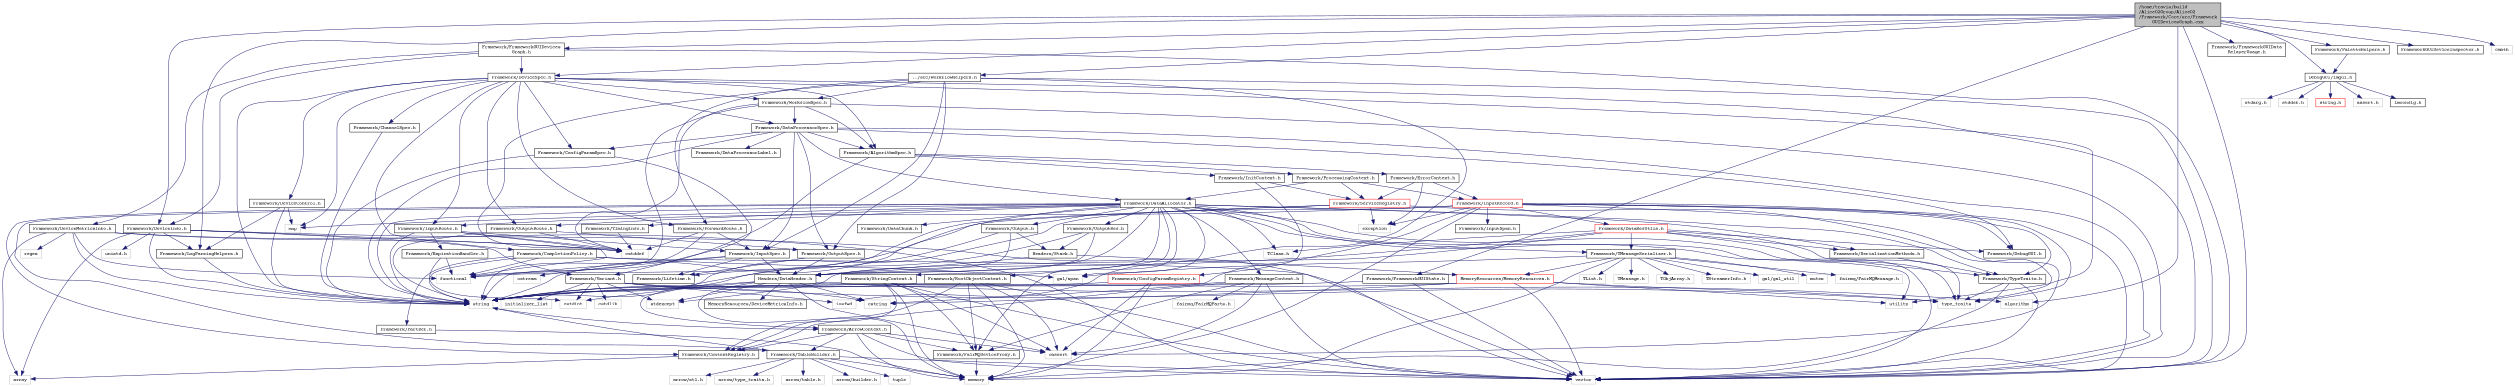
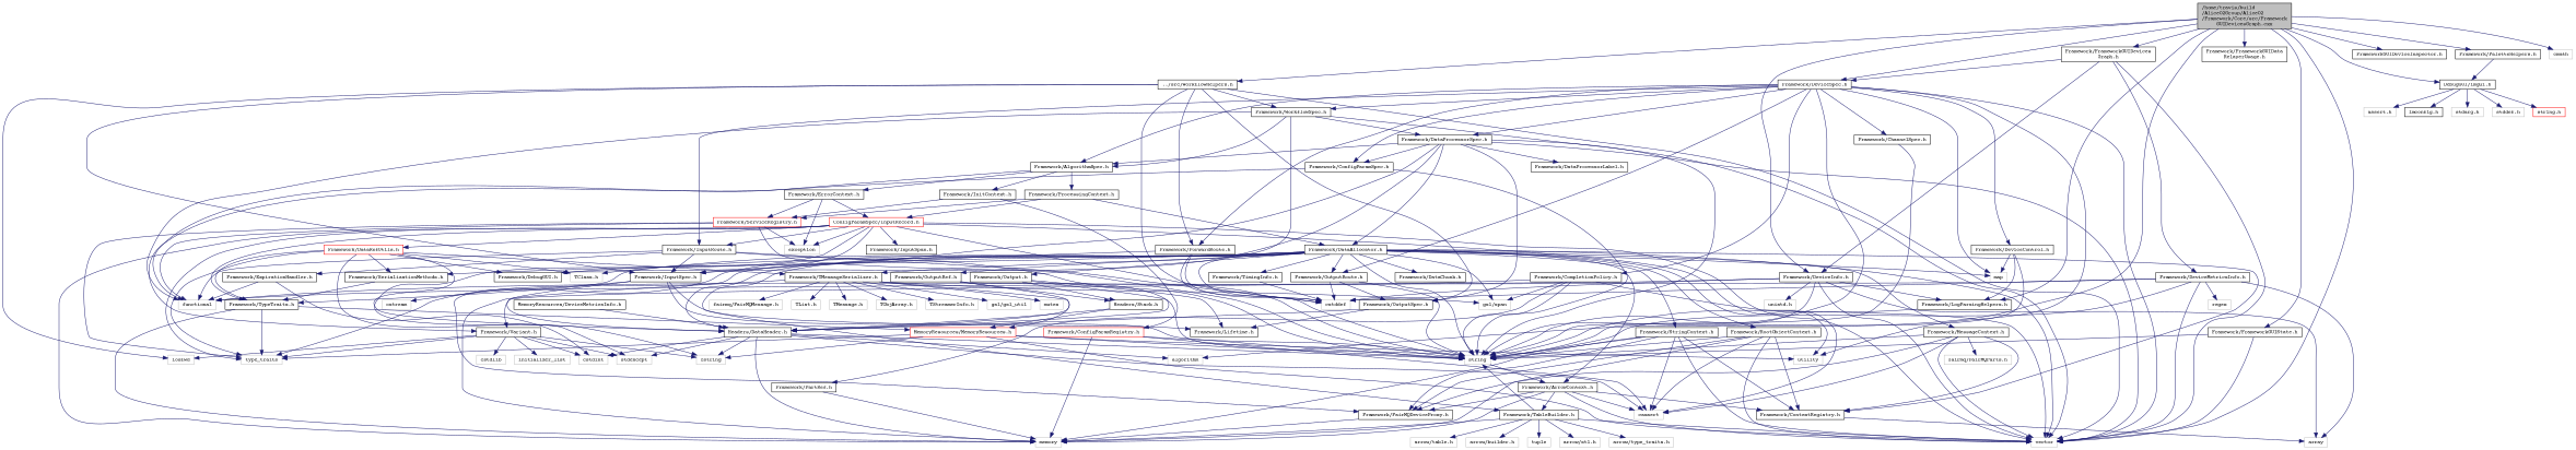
  digraph {
    fontname="Courier Prime"
    node [color=black fontname="Courier Prime" fontsize=10 shape=record]
    edge [color=midnightblue fontname="Courier Prime" fontsize=10 labelfontname=Helvetica labelfontsize=10 style=solid]
    n1 [fillcolor=grey75 fontcolor=black height=0.2 label="/home/travis/build\l/AliceO2Group/AliceO2\l/Framework/Core/src/Framework\lGUIDevicesGraph.cxx" style=filled width=0.4]
    n2 [height=0.2 label="Framework/FrameworkGUIDevices\lGraph.h" width=0.4]
    n3 [height=0.2 label="Framework/DeviceSpec.h" width=0.4]
    n4 [color=grey75 height=0.2 label=vector width=0.4]
    n5 [color=grey75 height=0.2 label=algorithm width=0.4]
    n6 [height=0.2 label="Framework/LogParsingHelpers.h" width=0.4]
    n7 [height=0.2 label="Framework/DeviceInfo.h" width=0.4]
    n8 [height=0.2 label="Framework/FrameworkGUIData\lRelayerUsage.h" width=0.4]
    n9 [height=0.2 label="Framework/FrameworkGUIState.h" width=0.4]
    n10 [height=0.2 label="Framework/PaletteHelpers.h" width=0.4]
    n11 [height=0.2 label="DebugGUI/imgui.h" width=0.4]
    n12 [height=0.2 label="FrameworkGUIDeviceInspector.h" width=0.4]
    n13 [height=0.2 label="../src/WorkflowHelpers.h" width=0.4]
    n14 [color=grey75 height=0.2 label=cmath width=0.4]
    n15 [height=0.2 label="Framework/DeviceMetricsInfo.h" width=0.4]
    n16 [height=0.2 label="Framework/WorkflowSpec.h" width=0.4]
    n17 [height=0.2 label="Framework/DataProcessorSpec.h" width=0.4]
    n18 [height=0.2 label="Framework/AlgorithmSpec.h" width=0.4]
    n19 [color=grey75 height=0.2 label=string width=0.4]
    n20 [color=grey75 height=0.2 label=utility width=0.4]
    n21 [height=0.2 label="Framework/InputRoute.h" width=0.4]
    n22 [height=0.2 label="Framework/OutputRoute.h" width=0.4]
    n23 [color=grey75 height=0.2 label=map width=0.4]
    n24 [height=0.2 label="Framework/ConfigParamSpec.h" width=0.4]
    n25 [height=0.2 label="Framework/ChannelSpec.h" width=0.4]
    n26 [height=0.2 label="Framework/DeviceControl.h" width=0.4]
    n27 [height=0.2 label="Framework/ForwardRoute.h" width=0.4]
    n28 [height=0.2 label="Framework/CompletionPolicy.h" width=0.4]
    n29 [color=grey75 height=0.2 label=cstddef width=0.4]
    n30 [color=grey75 height=0.2 label=array width=0.4]
    n31 [height=0.2 label="Framework/Variant.h" width=0.4]
    n32 [color=grey75 height=0.2 label="unistd.h" width=0.4]
    n33 [height=0.2 label="imconfig.h" width=0.4]
    n34 [color=grey75 height=0.2 label="stdarg.h" width=0.4]
    n35 [color=grey75 height=0.2 label="stddef.h" width=0.4]
    n36 [color=red height=0.2 label="string.h" width=0.4]
    n37 [color=grey75 height=0.2 label="assert.h" width=0.4]
    n38 [height=0.2 label="Framework/InputSpec.h" width=0.4]
    n39 [height=0.2 label="Framework/OutputSpec.h" width=0.4]
    n40 [color=grey75 height=0.2 label=iosfwd width=0.4]
    n41 [color=grey75 height=0.2 label=functional width=0.4]
    n42 [color=grey75 height=0.2 label=regex width=0.4]
    n43 [height=0.2 label="Framework/DebugGUI.h" width=0.4]
    n44 [height=0.2 label="Framework/DataAllocator.h" width=0.4]
    n45 [height=0.2 label="Framework/DataProcessorLabel.h" width=0.4]
    n46 [height=0.2 label="Framework/ProcessingContext.h" width=0.4]
    n47 [height=0.2 label="Framework/ErrorContext.h" width=0.4]
    n48 [height=0.2 label="Framework/InitContext.h" width=0.4]
    n49 [height=0.2 label="Framework/ArrowContext.h" width=0.4]
    n50 [height=0.2 label="Framework/ExpirationHandler.h" width=0.4]
    n51 [color=grey75 height=0.2 label="gsl/span" width=0.4]
    n52 [height=0.2 label="Framework/PartRef.h" width=0.4]
    n53 [height=0.2 label="Headers/DataHeader.h" width=0.4]
    n54 [height=0.2 label="Framework/Lifetime.h" width=0.4]
    n55 [color=grey75 height=0.2 label=ostream width=0.4]
    n56 [color=grey75 height=0.2 label=type_traits width=0.4]
    n57 [height=0.2 label="Framework/TypeTraits.h" width=0.4]
    n58 [height=0.2 label="Framework/TMessageSerializer.h" width=0.4]
    n59 [height=0.2 label="Framework/SerializationMethods.h" width=0.4]
    n60 [color=grey75 height=0.2 label="TClass.h" width=0.4]
    n61 [height=0.2 label="Framework/ContextRegistry.h" width=0.4]
    n62 [height=0.2 label="Framework/MessageContext.h" width=0.4]
    n63 [height=0.2 label="Framework/FairMQDeviceProxy.h" width=0.4]
    n64 [height=0.2 label="Framework/RootObjectContext.h" width=0.4]
    n65 [height=0.2 label="Framework/StringContext.h" width=0.4]
    n66 [height=0.2 label="Framework/TableBuilder.h" width=0.4]
    n67 [height=0.2 label="Framework/Output.h" width=0.4]
    n68 [height=0.2 label="Framework/OutputRef.h" width=0.4]
    n69 [height=0.2 label="Framework/DataChunk.h" width=0.4]
    n70 [height=0.2 label="Framework/TimingInfo.h" width=0.4]
-   n71 [color=red height=0.2 label="Framework/InputRecord.h" width=0.4]
+   n71 [color=red height=0.2 label="ConfigParamSpec/InputRecord.h" width=0.4]
    n72 [color=red height=0.2 label="Framework/ServiceRegistry.h" width=0.4]
    n73 [color=grey75 height=0.2 label=exception width=0.4]
    n74 [color=red height=0.2 label="Framework/ConfigParamRegistry.h" width=0.4]
    n75 [color=red height=0.2 label="Framework/DataRefUtils.h" width=0.4]
    n76 [color=grey75 height=0.2 label=memory width=0.4]
    n77 [color=grey75 height=0.2 label=cstring width=0.4]
    n78 [color=grey75 height=0.2 label=cassert width=0.4]
    n79 [height=0.2 label="Framework/InputSpan.h" width=0.4]
    n80 [color=grey75 height=0.2 label=stdexcept width=0.4]
    n81 [color=grey75 height=0.2 label="fairmq/FairMQMessage.h" width=0.4]
    n82 [color=grey75 height=0.2 label="TList.h" width=0.4]
    n83 [color=grey75 height=0.2 label="TMessage.h" width=0.4]
    n84 [color=grey75 height=0.2 label="TObjArray.h" width=0.4]
    n85 [color=grey75 height=0.2 label="TStreamerInfo.h" width=0.4]
    n86 [color=grey75 height=0.2 label="gsl/gsl_util" width=0.4]
    n87 [color=grey75 height=0.2 label=mutex width=0.4]
    n88 [color=red height=0.2 label="MemoryResources/MemoryResources.h" width=0.4]
    n89 [color=grey75 height=0.2 label=cstdint width=0.4]
    n90 [height=0.2 label="MemoryResources/DeviceMetricsInfo.h" width=0.4]
    n91 [color=grey75 height=0.2 label="fairmq/FairMQParts.h" width=0.4]
    n92 [color=grey75 height=0.2 label="arrow/stl.h" width=0.4]
    n93 [color=grey75 height=0.2 label="arrow/type_traits.h" width=0.4]
    n94 [color=grey75 height=0.2 label="arrow/table.h" width=0.4]
    n95 [color=grey75 height=0.2 label="arrow/builder.h" width=0.4]
    n96 [color=grey75 height=0.2 label=tuple width=0.4]
    n97 [height=0.2 label="Headers/Stack.h" width=0.4]
    n98 [color=grey75 height=0.2 label=cstdlib width=0.4]
    n99 [color=grey75 height=0.2 label=initializer_list width=0.4]
    n1 -> n2
    n1 -> n3
    n1 -> n4
    n1 -> n5
    n1 -> n6
    n1 -> n7
    n1 -> n8
    n1 -> n9
    n1 -> n10
    n1 -> n11
    n1 -> n12
    n1 -> n13
    n1 -> n14
    n2 -> n3
    n2 -> n4
    n2 -> n7
    n2 -> n15
    n3 -> n4
    n3 -> n16
    n3 -> n17
    n3 -> n18
    n3 -> n19
    n3 -> n20
    n3 -> n21
    n3 -> n22
    n3 -> n23
    n3 -> n24
    n3 -> n25
    n3 -> n26
    n3 -> n27
    n3 -> n28
    n6 -> n19
    n7 -> n4
    n7 -> n6
    n7 -> n19
    n7 -> n29
    n7 -> n30
    n7 -> n31
    n7 -> n32
    n9 -> n4
    n9 -> n19
    n10 -> n11
    n11 -> n33
    n11 -> n34
    n11 -> n35
    n11 -> n36
    n11 -> n37
    n13 -> n4
    n13 -> n16
    n13 -> n27
    n13 -> n29
    n13 -> n38
    n13 -> n39
    n13 -> n40
    n15 -> n4
    n15 -> n19
    n15 -> n29
    n15 -> n30
    n15 -> n41
    n15 -> n42
    n16 -> n4
    n16 -> n17
    n16 -> n18
    n16 -> n29
    n16 -> n41
    n17 -> n4
    n17 -> n18
    n17 -> n19
    n17 -> n24
    n17 -> n38
    n17 -> n39
    n17 -> n43
    n17 -> n44
    n17 -> n45
    n18 -> n41
    n18 -> n46
    n18 -> n47
    n18 -> n48
    n19 -> n49
    n21 -> n19
    n21 -> n29
    n21 -> n38
    n21 -> n41
    n21 -> n50
    n22 -> n19
    n22 -> n29
    n22 -> n39
    n24 -> n19
    n24 -> n31
    n25 -> n19
    n26 -> n6
    n26 -> n19
    n26 -> n23
    n27 -> n19
    n27 -> n29
    n27 -> n38
    n28 -> n4
    n28 -> n19
    n28 -> n41
    n28 -> n51
    n28 -> n52
    n31 -> n40
    n31 -> n56
    n31 -> n77
    n31 -> n80
    n31 -> n89
    n31 -> n98
    n31 -> n99
    n38 -> n19
    n38 -> n53
    n38 -> n54
    n38 -> n55
    n39 -> n53
    n39 -> n54
    n44 -> n4
    n44 -> n19
    n44 -> n20
    n44 -> n22
    n44 -> n23
    n44 -> n49
    n44 -> n51
    n44 -> n53
    n44 -> n56
    n44 -> n57
    n44 -> n58
    n44 -> n59
    n44 -> n60
    n44 -> n61
    n44 -> n62
    n44 -> n63
    n44 -> n64
    n44 -> n65
    n44 -> n66
    n44 -> n67
    n44 -> n68
    n44 -> n69
    n44 -> n70
    n46 -> n44
    n46 -> n71
    n46 -> n72
    n47 -> n71
    n47 -> n72
    n47 -> n73
    n48 -> n72
    n48 -> n74
    n49 -> n4
    n49 -> n61
    n49 -> n63
    n49 -> n66
    n49 -> n76
    n49 -> n78
    n50 -> n41
    n50 -> n89
    n52 -> n76
    n53 -> n5
    n53 -> n19
    n53 -> n76
    n53 -> n77
    n53 -> n78
    n53 -> n80
    n53 -> n89
-   n53 -> n90
-   n57 -> n4
+   n90 -> n53
+   n57 -> n88
    n57 -> n56
    n57 -> n76
    n58 -> n51
    n58 -> n76
    n58 -> n81
    n58 -> n82
    n58 -> n83
    n58 -> n84
    n58 -> n85
    n58 -> n86
    n58 -> n87
    n58 -> n88
    n59 -> n57
    n61 -> n30
    n62 -> n4
    n62 -> n19
    n62 -> n61
    n62 -> n63
    n62 -> n78
    n62 -> n91
    n63 -> n76
    n64 -> n4
    n64 -> n19
    n64 -> n61
    n64 -> n63
    n64 -> n76
    n64 -> n78
    n65 -> n4
    n65 -> n19
    n65 -> n61
    n65 -> n63
    n65 -> n76
    n65 -> n78
    n66 -> n4
    n66 -> n19
    n66 -> n76
    n66 -> n92
    n66 -> n93
    n66 -> n94
    n66 -> n95
    n66 -> n96
    n67 -> n53
    n67 -> n54
    n67 -> n97
    n68 -> n19
    n68 -> n53
    n68 -> n97
    n70 -> n29
    n71 -> n4
    n71 -> n19
    n71 -> n21
    n71 -> n43
    n71 -> n56
    n71 -> n57
    n71 -> n73
    n71 -> n75
    n71 -> n76
    n71 -> n77
    n71 -> n78
    n71 -> n79
    n72 -> n19
    n72 -> n41
    n72 -> n56
    n72 -> n73
    n74 -> n19
    n74 -> n76
    n74 -> n78
    n75 -> n43
    n75 -> n53
    n75 -> n56
    n75 -> n57
    n75 -> n58
    n75 -> n59
    n75 -> n60
    n75 -> n80
    n88 -> n4
    n88 -> n19
    n88 -> n20
    n88 -> n56
    n88 -> n77
    n97 -> n53
    n97 -> n88
  }
